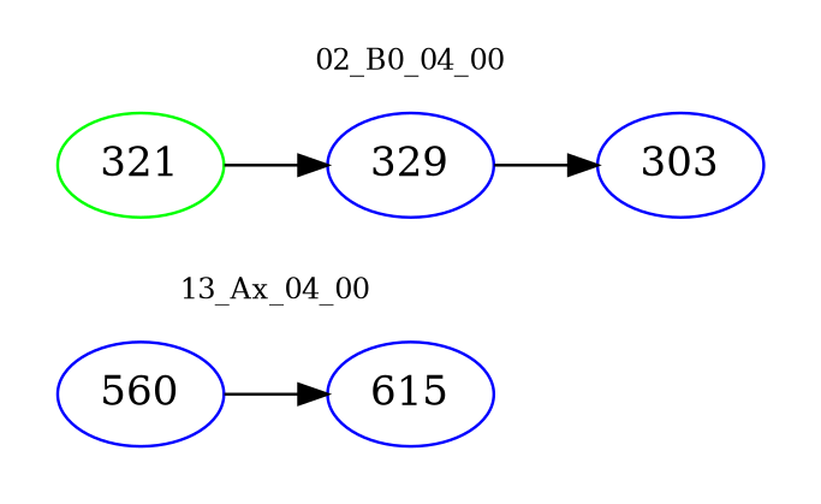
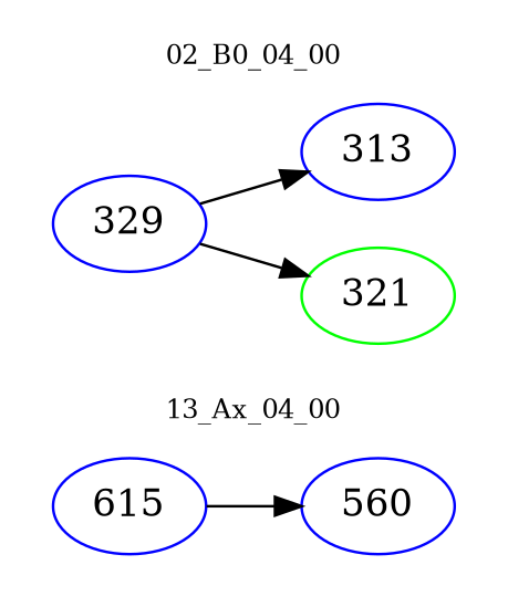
  digraph {
    rankdir=LR
    node [color=blue]
    edge [color=black]
    n1 [label=615]
    n2 [label=560]
    n3 [color=green label=321]
    n4 [label=329]
-   n5 [label=303]
+   n5 [label=313]
    subgraph cluster_1 {
      color=white
      fontsize=10
      label="13_Ax_04_00"
      n1
      n2
    }
    subgraph cluster_2 {
      color=white
      fontsize=10
      label="02_B0_04_00"
      n3
      n4
      n5
    }
-   n2 -> n1
-   n3 -> n4
+   n1 -> n2
+   n4 -> n3
    n4 -> n5
  }
